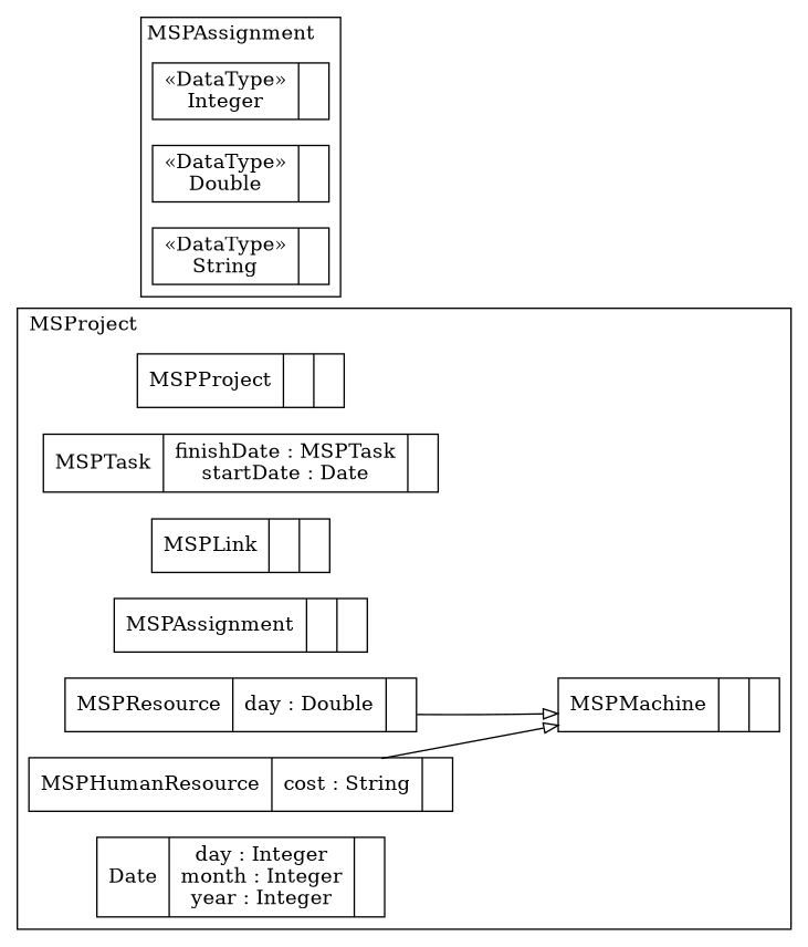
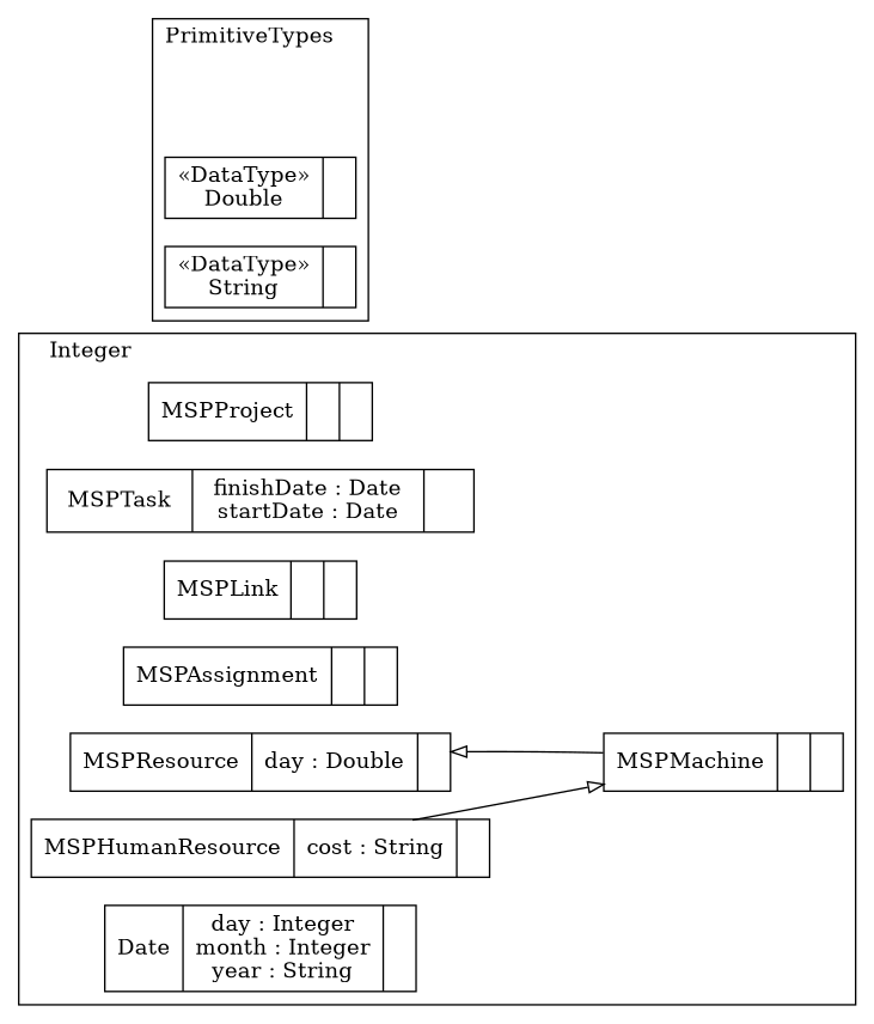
  digraph {
    compound=true
    labeljust=l
    labelloc=t
    nodeSep=0.75
    rankdir=LR
    node [shape=record]
    edge [arrowhead=onormal constraint=true group=MSPResource minlen=2]
    n1 [label="{MSPProject| | }"]
-   n2 [label="{MSPTask|finishDate : MSPTask\nstartDate : Date| }"]
+   n2 [label="{MSPTask|finishDate : Date\nstartDate : Date| }"]
    n3 [label="{MSPLink| | }"]
    n4 [label="{MSPAssignment| | }"]
    n5 [label="{MSPResource|day : Double| }"]
    n6 [label="{MSPHumanResource|cost : String| }"]
    n7 [label="{MSPMachine| | }"]
-   n8 [label="{Date|day : Integer\nmonth : Integer\nyear : Integer| }"]
-   n9 [label="{&#171;DataType&#187;\nInteger|}"]
+   n8 [label="{Date|day : Integer\nmonth : Integer\nyear : String| }"]
    n10 [label="{&#171;DataType&#187;\nDouble|}"]
    n11 [label="{&#171;DataType&#187;\nString|}"]
    subgraph cluster_1 {
      color=black
-     label=MSProject
+     label=Integer
      n1
      n2
      n3
      n4
      n5
      n6
      n7
      n8
    }
    subgraph cluster_2 {
      color=black
-     label=MSPAssignment
-     n9
+     label=PrimitiveTypes
      n10
      n11
    }
    n6 -> n7
-   n5 -> n7
+   n7 -> n5
  }
